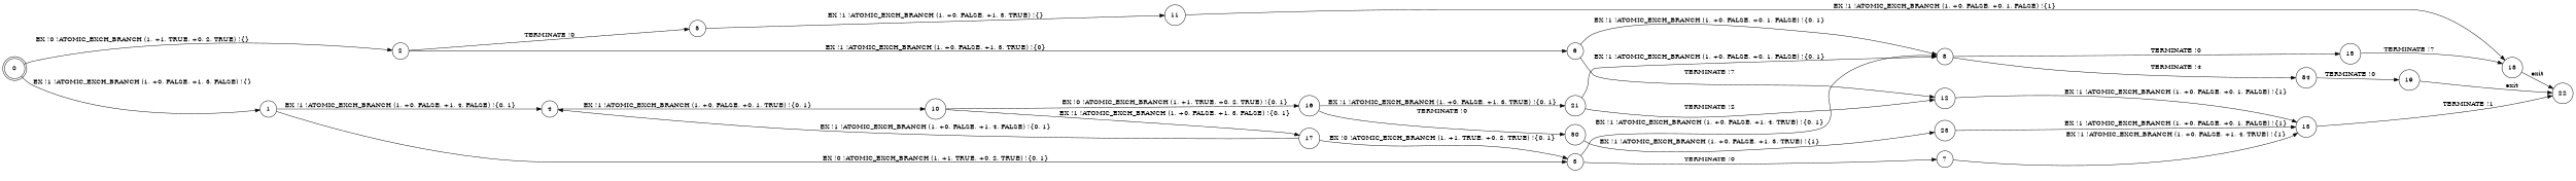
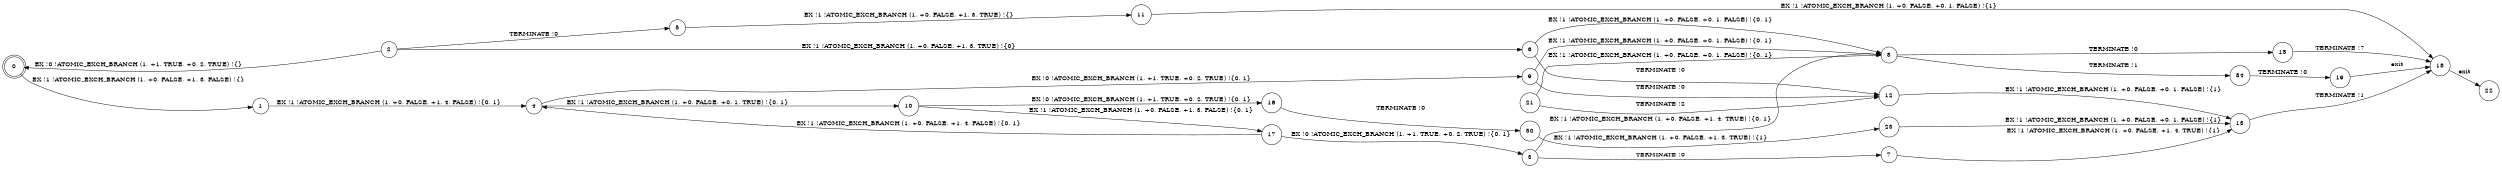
  digraph {
    rankdir=LR
    node [shape=circle]
    0 [peripheries=2]
    1
    2
    3
    4
    5
    6
    7
    8
+   9
    10
    11
    12
    13
    n15 [label=84]
    15
    16
    17
    18
    19
    n21 [label=50]
    21
    22
    23
    0 -> 1 [label="EX !1 !ATOMIC_EXCH_BRANCH (1, +0, FALSE, +1, 3, FALSE) !{}"]
-   0 -> 2 [label="EX !0 !ATOMIC_EXCH_BRANCH (1, +1, TRUE, +0, 2, TRUE) !{}"]
-   1 -> 3 [label="EX !0 !ATOMIC_EXCH_BRANCH (1, +1, TRUE, +0, 2, TRUE) !{0, 1}"]
+   2 -> 0 [label="EX !0 !ATOMIC_EXCH_BRANCH (1, +1, TRUE, +0, 2, TRUE) !{}"]
    1 -> 4 [label="EX !1 !ATOMIC_EXCH_BRANCH (1, +0, FALSE, +1, 4, FALSE) !{0, 1}"]
    2 -> 5 [label="TERMINATE !0"]
    2 -> 6 [label="EX !1 !ATOMIC_EXCH_BRANCH (1, +0, FALSE, +1, 3, TRUE) !{0}"]
    3 -> 7 [label="TERMINATE !0"]
    3 -> 8 [label="EX !1 !ATOMIC_EXCH_BRANCH (1, +0, FALSE, +1, 4, TRUE) !{0, 1}"]
+   4 -> 9 [label="EX !0 !ATOMIC_EXCH_BRANCH (1, +1, TRUE, +0, 2, TRUE) !{0, 1}"]
    4 -> 10 [label="EX !1 !ATOMIC_EXCH_BRANCH (1, +0, FALSE, +0, 1, TRUE) !{0, 1}"]
    5 -> 11 [label="EX !1 !ATOMIC_EXCH_BRANCH (1, +0, FALSE, +1, 3, TRUE) !{}"]
    6 -> 8 [label="EX !1 !ATOMIC_EXCH_BRANCH (1, +0, FALSE, +0, 1, FALSE) !{0, 1}"]
-   6 -> 12 [label="TERMINATE !7"]
+   6 -> 12 [label="TERMINATE !0"]
    7 -> 13 [label="EX !1 !ATOMIC_EXCH_BRANCH (1, +0, FALSE, +1, 4, TRUE) !{1}"]
-   8 -> n15 [label="TERMINATE !4"]
+   8 -> n15 [label="TERMINATE !1"]
    8 -> 15 [label="TERMINATE !0"]
+   9 -> 8 [label="EX !1 !ATOMIC_EXCH_BRANCH (1, +0, FALSE, +0, 1, FALSE) !{0, 1}"]
+   9 -> 12 [label="TERMINATE !0"]
    10 -> 16 [label="EX !0 !ATOMIC_EXCH_BRANCH (1, +1, TRUE, +0, 2, TRUE) !{0, 1}"]
    10 -> 17 [label="EX !1 !ATOMIC_EXCH_BRANCH (1, +0, FALSE, +1, 3, FALSE) !{0, 1}"]
    11 -> 18 [label="EX !1 !ATOMIC_EXCH_BRANCH (1, +0, FALSE, +0, 1, FALSE) !{1}"]
    12 -> 13 [label="EX !1 !ATOMIC_EXCH_BRANCH (1, +0, FALSE, +0, 1, FALSE) !{1}"]
-   13 -> 22 [label="TERMINATE !1"]
+   13 -> 18 [label="TERMINATE !1"]
    n15 -> 19 [label="TERMINATE !0"]
    15 -> 18 [label="TERMINATE !7"]
    16 -> n21 [label="TERMINATE !0"]
-   16 -> 21 [label="EX !1 !ATOMIC_EXCH_BRANCH (1, +0, FALSE, +1, 3, TRUE) !{0, 1}"]
    17 -> 3 [label="EX !0 !ATOMIC_EXCH_BRANCH (1, +1, TRUE, +0, 2, TRUE) !{0, 1}"]
    17 -> 4 [label="EX !1 !ATOMIC_EXCH_BRANCH (1, +0, FALSE, +1, 4, FALSE) !{0, 1}"]
    18 -> 22 [label=exit]
-   19 -> 22 [label=exit]
+   19 -> 18 [label=exit]
    n21 -> 23 [label="EX !1 !ATOMIC_EXCH_BRANCH (1, +0, FALSE, +1, 3, TRUE) !{1}"]
    21 -> 8 [label="EX !1 !ATOMIC_EXCH_BRANCH (1, +0, FALSE, +0, 1, FALSE) !{0, 1}"]
    21 -> 12 [label="TERMINATE !2"]
    23 -> 13 [label="EX !1 !ATOMIC_EXCH_BRANCH (1, +0, FALSE, +0, 1, FALSE) !{1}"]
  }
